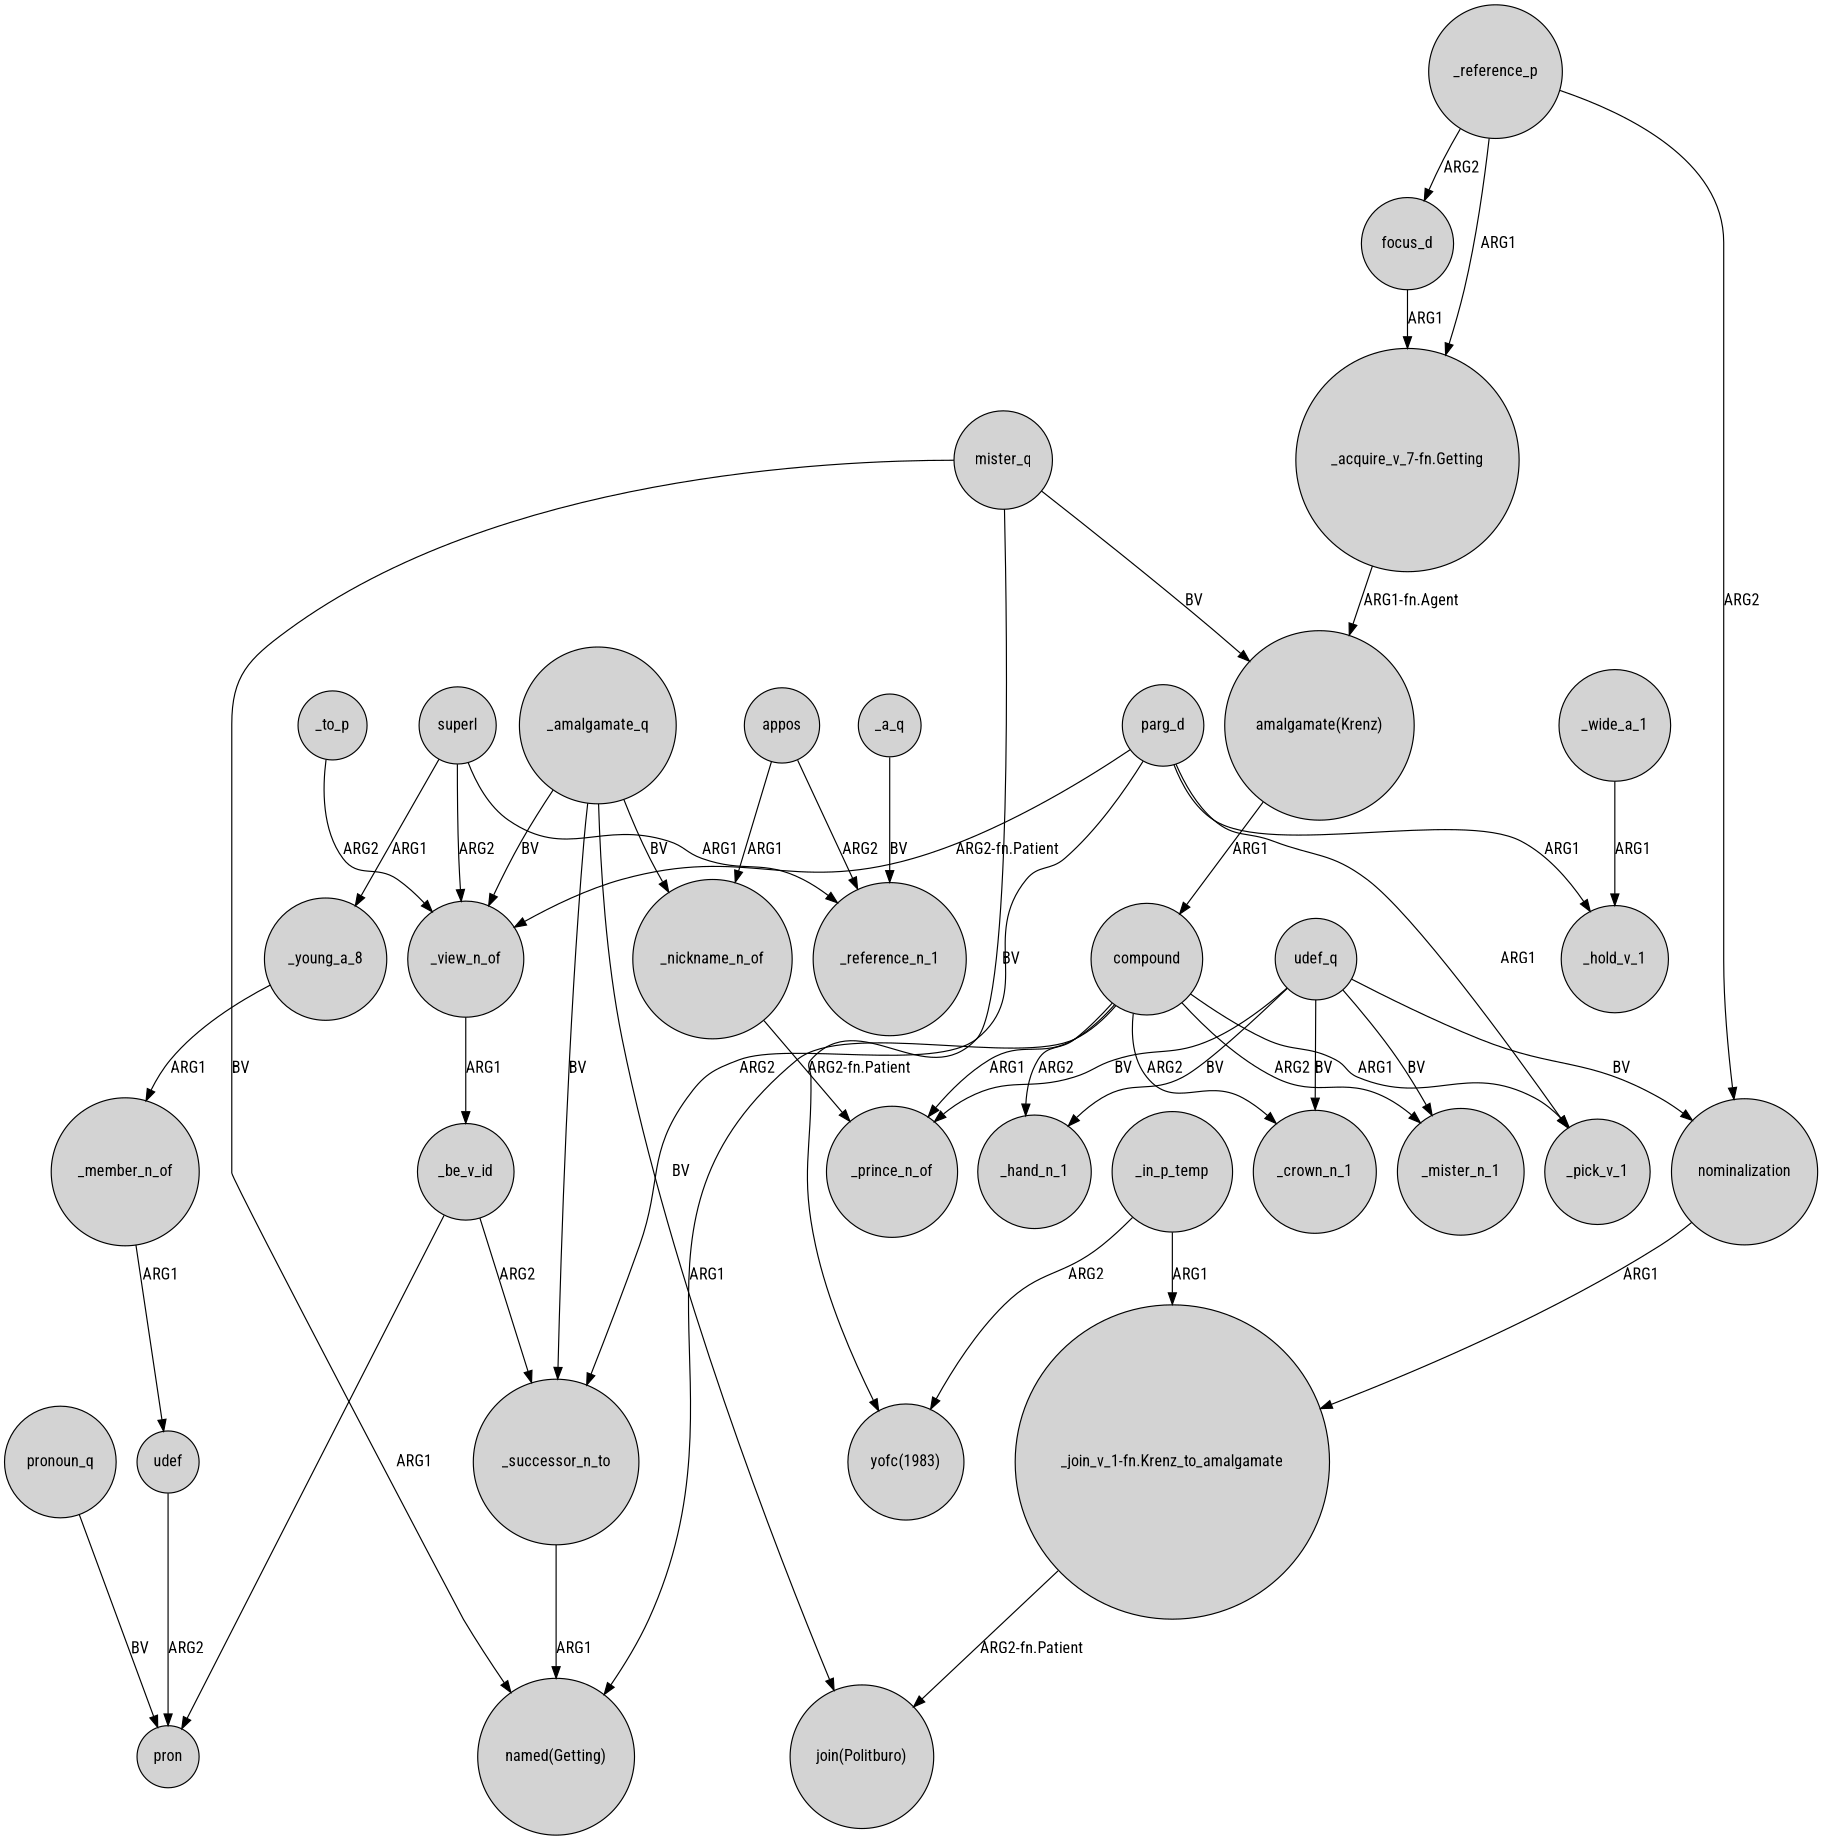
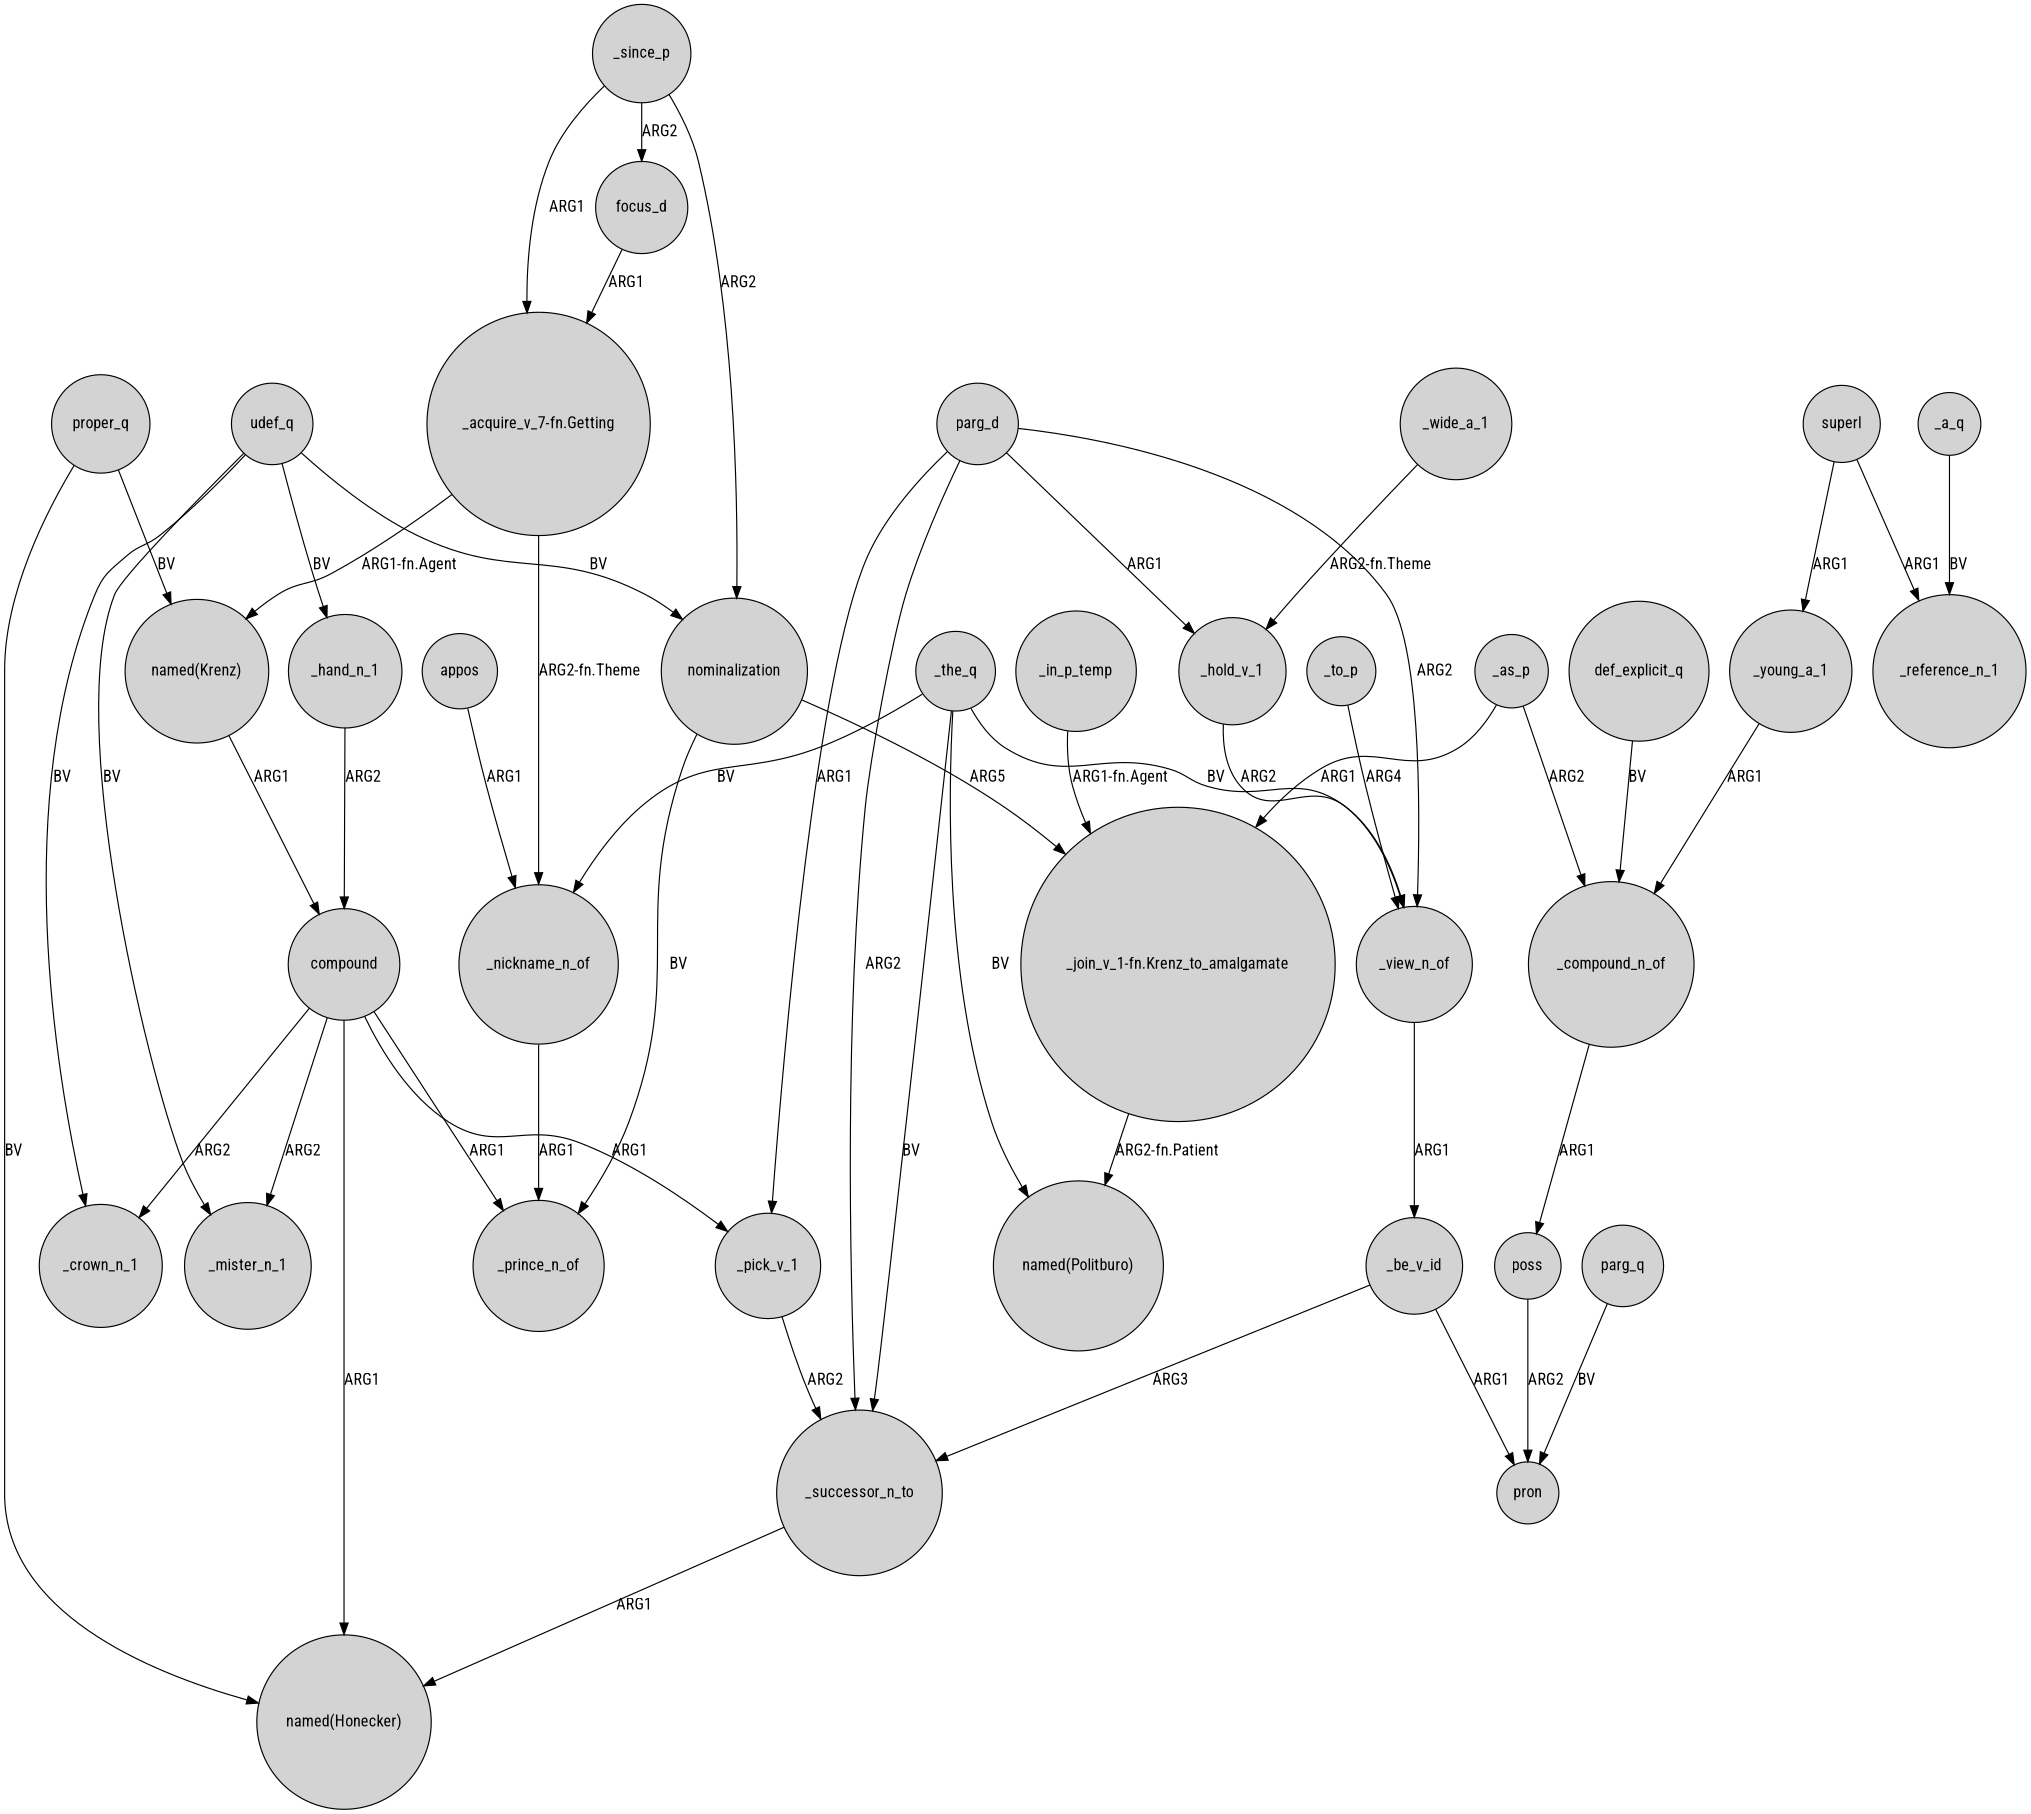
  digraph {
    fontname="Roboto Condensed"
    node [fontname="Roboto Condensed" shape=circle style=filled]
    edge [fontname="Roboto Condensed"]
    n1 [label="_acquire_v_7-fn.Getting"]
    focus_d
-   _since_p [label=_reference_p]
+   _since_p
    nominalization
    _nickname_n_of
-   "named(Krenz)" [label="amalgamate(Krenz)"]
+   "named(Krenz)"
    n7 [label="_join_v_1-fn.Krenz_to_amalgamate"]
    _hold_v_1
    _view_n_of
    _be_v_id
    _successor_n_to
    pron
-   _the_q [label=_amalgamate_q]
-   "named(Politburo)" [label="join(Politburo)"]
-   "named(Honecker)" [label="named(Getting)"]
+   _the_q
+   "named(Politburo)"
+   "named(Honecker)"
    _prince_n_of
-   _member_n_of
-   poss [label=udef]
+   _as_p
+   _member_n_of [label=_compound_n_of]
+   poss
    udef_q
    _crown_n_1
    _hand_n_1
    _mister_n_1
    compound
    _pick_v_1
    _in_p_temp
-   "yofc(1983)"
-   proper_q [label=mister_q]
+   proper_q
+   def_explicit_q
    _wide_a_1
    appos
    _reference_n_1
    parg_d
    superl
-   _young_a_1 [label=_young_a_8]
-   pronoun_q
+   _young_a_1
+   pronoun_q [label=parg_q]
    _to_p
    _a_q
+   n1 -> _nickname_n_of [label="ARG2-fn.Theme"]
    n1 -> "named(Krenz)" [label="ARG1-fn.Agent"]
    focus_d -> n1 [label=ARG1]
    _since_p -> n1 [label=ARG1]
    _since_p -> focus_d [label=ARG2]
    _since_p -> nominalization [label=ARG2]
-   nominalization -> n7 [label=ARG1]
-   _nickname_n_of -> _prince_n_of [label="ARG2-fn.Patient"]
+   nominalization -> n7 [label=ARG5]
+   _nickname_n_of -> _prince_n_of [label=ARG1]
    "named(Krenz)" -> compound [label=ARG1]
    n7 -> "named(Politburo)" [label="ARG2-fn.Patient"]
-   superl -> _view_n_of [label=ARG2]
+   _hold_v_1 -> _view_n_of [label=ARG2]
    _view_n_of -> _be_v_id [label=ARG1]
-   _be_v_id -> _successor_n_to [label=ARG2]
+   _be_v_id -> _successor_n_to [label=ARG3]
    _be_v_id -> pron [label=ARG1]
    _successor_n_to -> "named(Honecker)" [label=ARG1]
    _the_q -> _nickname_n_of [label=BV]
    _the_q -> _view_n_of [label=BV]
    _the_q -> _successor_n_to [label=BV]
    _the_q -> "named(Politburo)" [label=BV]
+   _as_p -> n7 [label=ARG1]
+   _as_p -> _member_n_of [label=ARG2]
    _member_n_of -> poss [label=ARG1]
    poss -> pron [label=ARG2]
    udef_q -> nominalization [label=BV]
-   udef_q -> _prince_n_of [label=BV]
+   nominalization -> _prince_n_of [label=BV]
    udef_q -> _crown_n_1 [label=BV]
    udef_q -> _hand_n_1 [label=BV]
    udef_q -> _mister_n_1 [label=BV]
    compound -> "named(Honecker)" [label=ARG1]
    compound -> _prince_n_of [label=ARG1]
    compound -> _crown_n_1 [label=ARG2]
-   compound -> _hand_n_1 [label=ARG2]
+   _hand_n_1 -> compound [label=ARG2]
    compound -> _mister_n_1 [label=ARG2]
    compound -> _pick_v_1 [label=ARG1]
-   _in_p_temp -> n7 [label=ARG1]
-   _in_p_temp -> "yofc(1983)" [label=ARG2]
+   _pick_v_1 -> _successor_n_to [label=ARG2]
+   _in_p_temp -> n7 [label="ARG1-fn.Agent"]
    proper_q -> "named(Krenz)" [label=BV]
    proper_q -> "named(Honecker)" [label=BV]
-   proper_q -> "yofc(1983)" [label=BV]
-   _wide_a_1 -> _hold_v_1 [label=ARG1]
+   def_explicit_q -> _member_n_of [label=BV]
+   _wide_a_1 -> _hold_v_1 [label="ARG2-fn.Theme"]
    appos -> _nickname_n_of [label=ARG1]
-   appos -> _reference_n_1 [label=ARG2]
    parg_d -> _hold_v_1 [label=ARG1]
-   parg_d -> _view_n_of [label="ARG2-fn.Patient"]
+   parg_d -> _view_n_of [label=ARG2]
    parg_d -> _successor_n_to [label=ARG2]
    parg_d -> _pick_v_1 [label=ARG1]
    superl -> _reference_n_1 [label=ARG1]
    superl -> _young_a_1 [label=ARG1]
    _young_a_1 -> _member_n_of [label=ARG1]
    pronoun_q -> pron [label=BV]
-   _to_p -> _view_n_of [label=ARG2]
+   _to_p -> _view_n_of [label=ARG4]
    _a_q -> _reference_n_1 [label=BV]
  }
